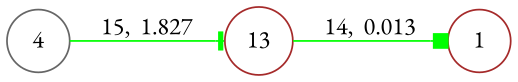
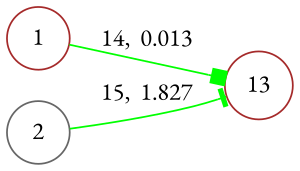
  digraph {
    fontname="EB Garamond"
    rankdir=LR
    node [color=brown fontname="EB Garamond" shape=circle]
    edge [color=green fontname="EB Garamond" penwidth=1.0]
    1
    13
-   2 [color=gray40 label=4]
+   2 [color=gray40]
    subgraph sub_1 {
      rank=same
      1
    }
    subgraph sub_2 {
      rank=same
      13
    }
    subgraph sub_3 {
      rank=same
      2
    }
-   13 -> 1 [arrowhead=box label="14,  0.013"]
+   1 -> 13 [arrowhead=box label="14,  0.013"]
    2 -> 13 [arrowhead=tee label="15,  1.827"]
  }
